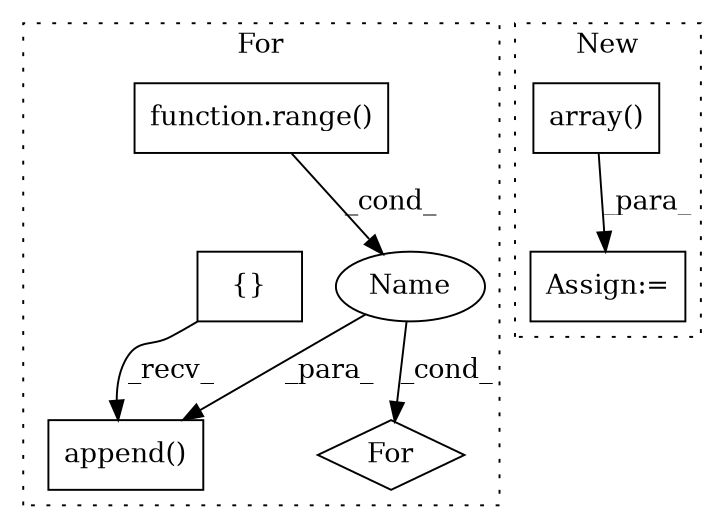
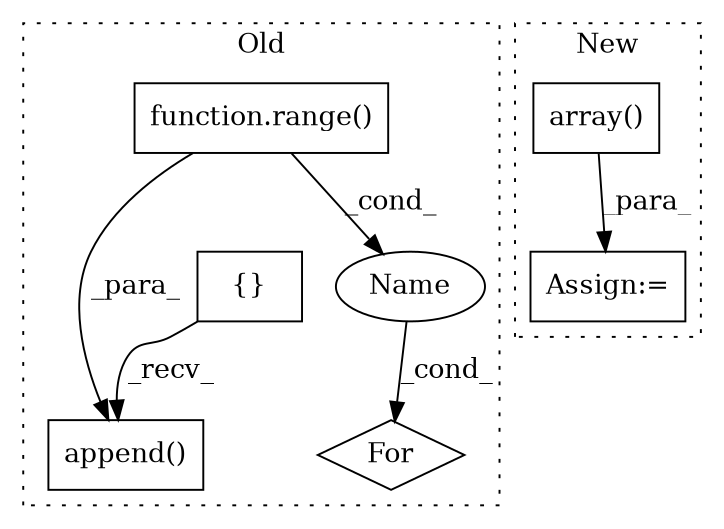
  digraph {
    node [a=75 shape=box]
    n1 [l="24,1" label="append()" s="7122,7152"]
    n2 [a=107 l="4,18" label=For s="6977,7006" shape=diamond]
    n3 [a=87 l=1 label=Name s=6981 shape=ellipse]
    n4 [a=59 l="2,1" label="{}" s="6930,6930"]
    n5 [l="6,1" label="function.range()" s="6950,6962"]
    n6 [l="9,1" label="array()" s="10682,10703"]
    n7 [a=68 l=3 label="Assign:=" s=10904]
    subgraph cluster_1 {
-     label=For
+     label=Old
      style=dotted
      n1
      n2
      n3
      n4
      n5
    }
    subgraph cluster_2 {
      label=New
      style=dotted
      n6
      n7
    }
    n3 -> n2 [label=_cond_]
    n4 -> n1 [label=_recv_]
-   n3 -> n1 [label=_para_]
+   n5 -> n1 [label=_para_]
    n5 -> n3 [label=_cond_]
    n6 -> n7 [label=_para_]
  }
